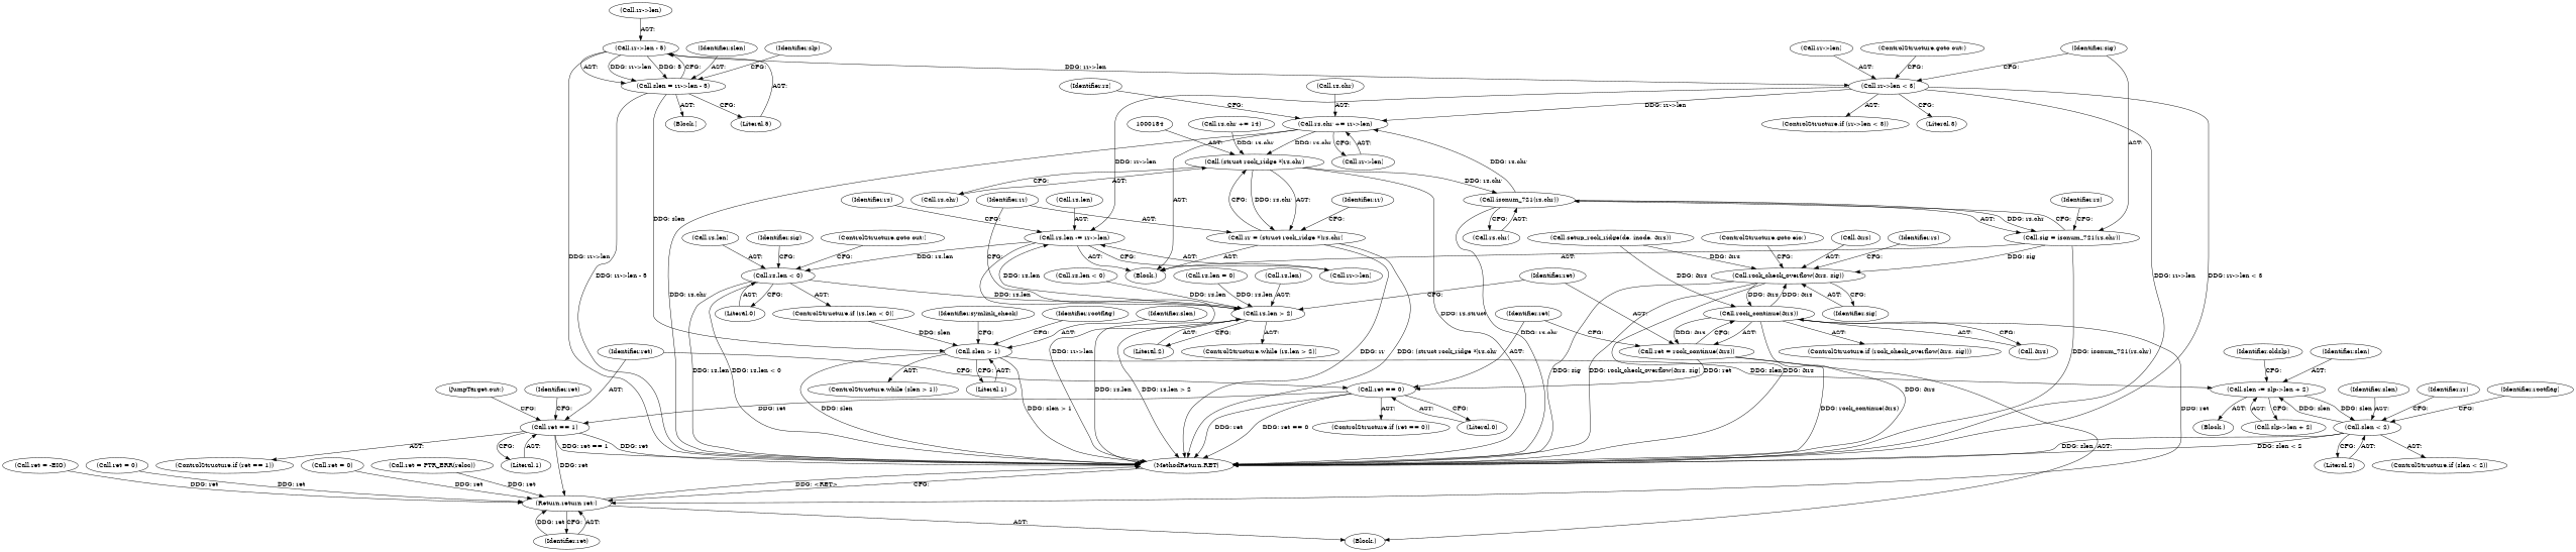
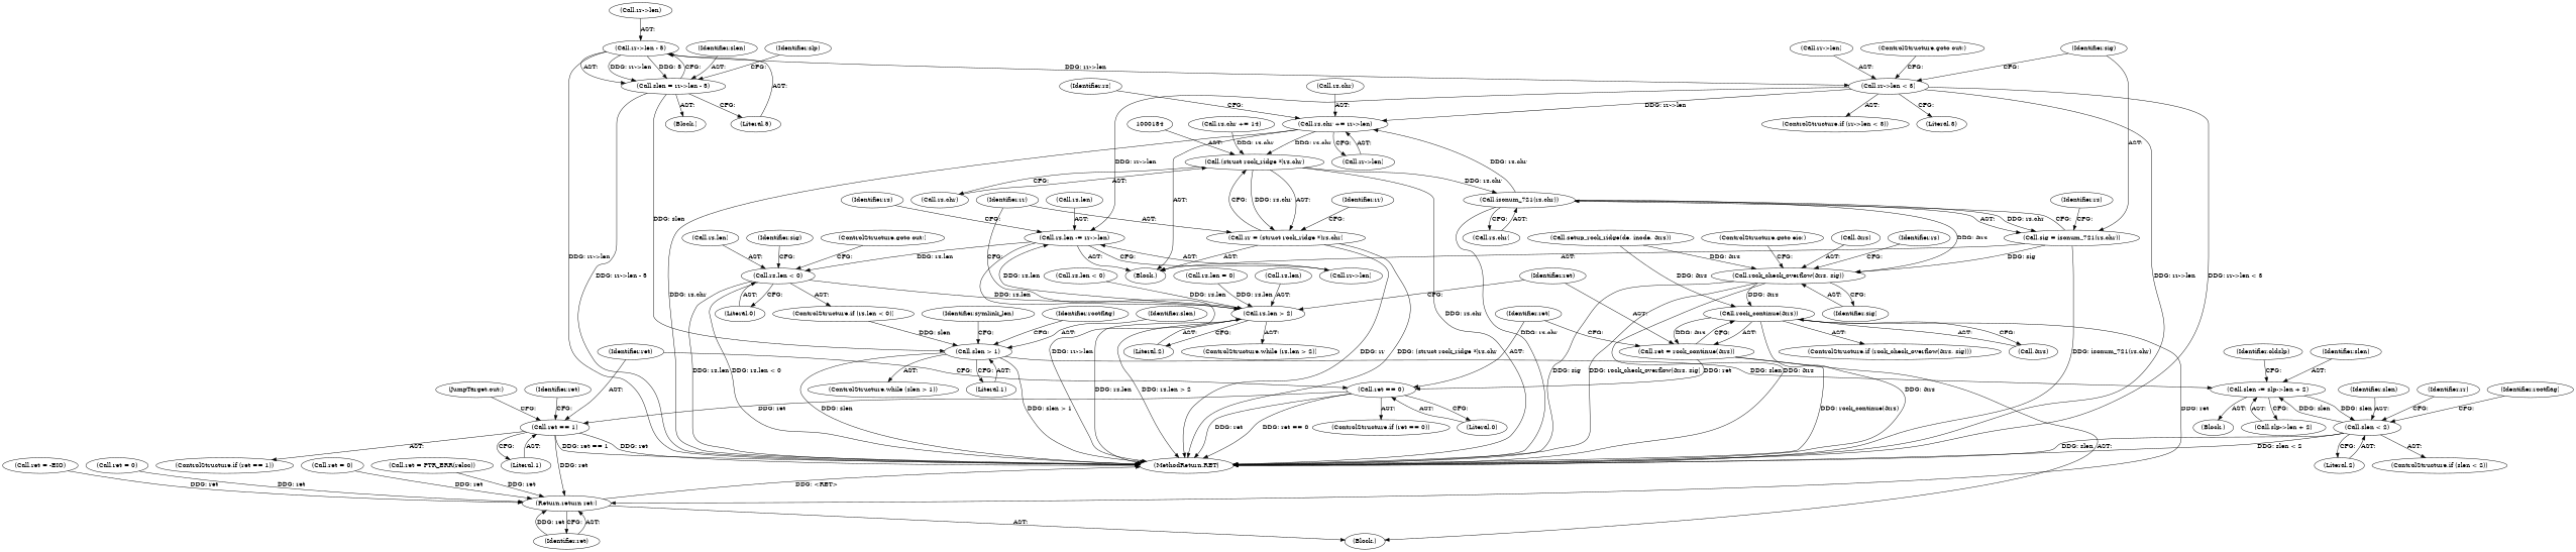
  digraph {
    n1 [label="(Call,rr->len - 5)"]
    n2 [label="(Call,rr->len < 3)"]
    n3 [label="(Call,slen = rr->len - 5)"]
    n4 [label="(MethodReturn,RET)"]
    n5 [label="(Call,rs.chr += rr->len)"]
    n6 [label="(Call,rs.len -= rr->len)"]
    n7 [label="(ControlStructure,if (rr->len < 3))"]
    n8 [label="(Literal,3)"]
    n9 [label="(Literal,5)"]
    n10 [label="(Call,slen > 1)"]
    n11 [label="(Block,)"]
    n12 [label="(Return,return ret;)"]
    n13 [label="(Call,(struct rock_ridge *)rs.chr)"]
    n14 [label="(Call,rr->len)"]
    n15 [label="(Block,)"]
    n16 [label="(Call,rs.len < 0)"]
    n17 [label="(Call,rr->len)"]
    n18 [label="(Call,rr = (struct rock_ridge *)rs.chr)"]
    n19 [label="(Call,isonum_721(rs.chr))"]
    n20 [label="(Call,rs.chr)"]
    n21 [label="(Call,sig = isonum_721(rs.chr))"]
    n22 [label="(Call,rs.chr)"]
    n23 [label="(Call,rock_check_overflow(&rs, sig))"]
    n24 [label="(Call,rock_continue(&rs))"]
    n25 [label="(Identifier,sig)"]
    n26 [label="(ControlStructure,if (rock_check_overflow(&rs, sig)))"]
    n27 [label="(Call,ret = rock_continue(&rs))"]
    n28 [label="(Call,&rs)"]
    n29 [label="(Call,ret == 0)"]
    n30 [label="(Block,)"]
    n31 [label="(Call,ret == 1)"]
    n32 [label="(Literal,0)"]
    n33 [label="(ControlStructure,if (ret == 0))"]
    n34 [label="(ControlStructure,if (ret == 1))"]
    n35 [label="(Literal,1)"]
    n36 [label="(Identifier,ret)"]
    n37 [label="(Call,rs.len > 2)"]
    n38 [label="(Literal,0)"]
    n39 [label="(ControlStructure,if (rs.len < 0))"]
    n40 [label="(ControlStructure,while (rs.len > 2))"]
    n41 [label="(Literal,2)"]
    n42 [label="(Call,slen -= slp->len + 2)"]
    n43 [label="(ControlStructure,while (slen > 1))"]
    n44 [label="(Literal,1)"]
    n45 [label="(Call,slen < 2)"]
    n46 [label="(Call,slp->len + 2)"]
    n47 [label="(Block,)"]
    n48 [label="(ControlStructure,if (slen < 2))"]
    n49 [label="(Literal,2)"]
    n50 [label="(Identifier,oldslp)"]
    n51 [label="(Identifier,ret)"]
    n52 [label="(ControlStructure,goto out;)"]
    n53 [label="(Call,rs.chr)"]
    n54 [label="(ControlStructure,goto out;)"]
    n55 [label="(Identifier,rootflag)"]
    n56 [label="(Identifier,slen)"]
    n57 [label="(Call,ret = -EIO)"]
    n58 [label="(Call,ret = 0)"]
    n59 [label="(Call,rs.len)"]
    n60 [label="(Identifier,rs)"]
    n61 [label="(Identifier,ret)"]
    n62 [label="(Call,rs.len)"]
    n63 [label="(Identifier,ret)"]
    n64 [label="(Call,rs.len < 0)"]
    n65 [label="(Identifier,rs)"]
    n66 [label="(Identifier,rootflag)"]
    n67 [label="(Call,rs.len = 0)"]
    n68 [label="(Call,rr->len)"]
    n69 [label="(Call,ret = 0)"]
    n70 [label="(Call,setup_rock_ridge(de, inode, &rs))"]
    n71 [label="(Identifier,slp)"]
    n72 [label="(ControlStructure,goto eio;)"]
    n73 [label="(Call,rs.len)"]
    n74 [label="(Call,&rs)"]
    n75 [label="(Identifier,rs)"]
    n76 [label="(Identifier,ret)"]
    n77 [label="(JumpTarget,out:)"]
    n78 [label="(Identifier,sig)"]
    n79 [label="(Identifier,sig)"]
    n80 [label="(Call,rs.chr += 14)"]
    n81 [label="(Identifier,slen)"]
    n82 [label="(Call,rr->len)"]
-   n83 [label="(Identifier,symlink_check)"]
+   n83 [label="(Identifier,symlink_len)"]
    n84 [label="(Identifier,rr)"]
    n85 [label="(Identifier,slen)"]
    n86 [label="(Identifier,rr)"]
    n87 [label="(Call,ret = PTR_ERR(reloc))"]
    n88 [label="(Identifier,rs)"]
    n89 [label="(Identifier,rr)"]
    n90 [label="(Identifier,slen)"]
    1000184
    n1 -> n2 [label="DDG: rr->len"]
    n1 -> n3 [label="AST: "]
    n1 -> n3 [label="DDG: rr->len"]
    n1 -> n3 [label="DDG: 5"]
    n1 -> n4 [label="DDG: rr->len"]
    n2 -> n4 [label="DDG: rr->len"]
    n2 -> n4 [label="DDG: rr->len < 3"]
    n2 -> n5 [label="DDG: rr->len"]
    n2 -> n6 [label="DDG: rr->len"]
    n2 -> n7 [label="AST: "]
    n2 -> n8 [label="CFG: "]
    n3 -> n1 [label="CFG: "]
    n3 -> n4 [label="DDG: rr->len - 5"]
    n3 -> n9 [label="CFG: "]
    n3 -> n10 [label="DDG: slen"]
    n3 -> n11 [label="AST: "]
-   n4 -> n12 [label="CFG: "]
    n5 -> n4 [label="DDG: rs.chr"]
    n5 -> n13 [label="DDG: rs.chr"]
    n5 -> n14 [label="CFG: "]
    n5 -> n15 [label="AST: "]
    n6 -> n4 [label="DDG: rr->len"]
    n6 -> n15 [label="AST: "]
    n6 -> n16 [label="DDG: rs.len"]
    n6 -> n17 [label="CFG: "]
    n9 -> n1 [label="AST: "]
    n10 -> n4 [label="DDG: slen > 1"]
    n10 -> n4 [label="DDG: slen"]
    n10 -> n42 [label="DDG: slen"]
    n10 -> n43 [label="AST: "]
    n10 -> n44 [label="CFG: "]
    n12 -> n4 [label="DDG: <RET>"]
    n12 -> n30 [label="AST: "]
    n12 -> n36 [label="CFG: "]
-   n13 -> n4 [label="DDG: rs.struct"]
+   n13 -> n4 [label="DDG: rs.chr"]
    n13 -> n18 [label="AST: "]
    n13 -> n18 [label="DDG: rs.chr"]
    n13 -> n19 [label="DDG: rs.chr"]
    n13 -> n20 [label="CFG: "]
    n14 -> n5 [label="AST: "]
    n16 -> n4 [label="DDG: rs.len"]
    n16 -> n4 [label="DDG: rs.len < 0"]
    n16 -> n37 [label="DDG: rs.len"]
    n16 -> n38 [label="CFG: "]
    n16 -> n39 [label="AST: "]
    n17 -> n6 [label="AST: "]
    n18 -> n4 [label="DDG: rr"]
    n18 -> n4 [label="DDG: (struct rock_ridge *)rs.chr"]
    n18 -> n13 [label="CFG: "]
    n18 -> n15 [label="AST: "]
    n19 -> n4 [label="DDG: rs.chr"]
    n19 -> n5 [label="DDG: rs.chr"]
    n19 -> n21 [label="AST: "]
    n19 -> n21 [label="DDG: rs.chr"]
    n19 -> n22 [label="CFG: "]
    n20 -> n13 [label="AST: "]
    n21 -> n4 [label="DDG: isonum_721(rs.chr)"]
    n21 -> n15 [label="AST: "]
    n21 -> n19 [label="CFG: "]
    n21 -> n23 [label="DDG: sig"]
    n22 -> n19 [label="AST: "]
    n23 -> n4 [label="DDG: &rs"]
    n23 -> n4 [label="DDG: sig"]
    n23 -> n4 [label="DDG: rock_check_overflow(&rs, sig)"]
    n23 -> n24 [label="DDG: &rs"]
    n23 -> n25 [label="CFG: "]
    n24 -> n4 [label="DDG: &rs"]
    n24 -> n12 [label="DDG: ret"]
-   n24 -> n23 [label="DDG: &rs"]
+   n19 -> n23 [label="DDG: &rs"]
    n24 -> n26 [label="AST: "]
    n24 -> n27 [label="AST: "]
    n24 -> n27 [label="DDG: &rs"]
    n24 -> n28 [label="CFG: "]
    n25 -> n23 [label="AST: "]
    n27 -> n4 [label="DDG: rock_continue(&rs)"]
    n27 -> n24 [label="CFG: "]
    n27 -> n29 [label="DDG: ret"]
    n27 -> n30 [label="AST: "]
    n28 -> n24 [label="AST: "]
    n29 -> n4 [label="DDG: ret == 0"]
    n29 -> n4 [label="DDG: ret"]
    n29 -> n31 [label="DDG: ret"]
    n29 -> n32 [label="CFG: "]
    n29 -> n33 [label="AST: "]
    n31 -> n4 [label="DDG: ret"]
    n31 -> n4 [label="DDG: ret == 1"]
    n31 -> n12 [label="DDG: ret"]
    n31 -> n34 [label="AST: "]
    n31 -> n35 [label="CFG: "]
    n32 -> n29 [label="AST: "]
    n35 -> n31 [label="AST: "]
    n36 -> n12 [label="AST: "]
    n36 -> n12 [label="DDG: ret"]
    n37 -> n4 [label="DDG: rs.len"]
    n37 -> n4 [label="DDG: rs.len > 2"]
    n37 -> n6 [label="DDG: rs.len"]
    n37 -> n40 [label="AST: "]
    n37 -> n41 [label="CFG: "]
    n38 -> n16 [label="AST: "]
    n39 -> n10 [label="DDG: slen"]
    n41 -> n37 [label="AST: "]
    n42 -> n45 [label="DDG: slen"]
    n42 -> n46 [label="CFG: "]
    n42 -> n47 [label="AST: "]
    n44 -> n10 [label="AST: "]
    n45 -> n4 [label="DDG: slen"]
    n45 -> n4 [label="DDG: slen < 2"]
    n45 -> n42 [label="DDG: slen"]
    n45 -> n48 [label="AST: "]
    n45 -> n49 [label="CFG: "]
    n46 -> n42 [label="AST: "]
    n49 -> n45 [label="AST: "]
    n50 -> n42 [label="CFG: "]
    n51 -> n27 [label="AST: "]
    n51 -> n37 [label="CFG: "]
    n52 -> n2 [label="CFG: "]
    n53 -> n5 [label="AST: "]
    n54 -> n16 [label="CFG: "]
    n55 -> n10 [label="CFG: "]
    n56 -> n3 [label="AST: "]
    n57 -> n12 [label="DDG: ret"]
    n58 -> n12 [label="DDG: ret"]
    n59 -> n16 [label="AST: "]
    n60 -> n21 [label="CFG: "]
    n61 -> n27 [label="CFG: "]
    n61 -> n29 [label="AST: "]
    n62 -> n6 [label="AST: "]
    n63 -> n29 [label="CFG: "]
    n63 -> n31 [label="AST: "]
    n64 -> n37 [label="DDG: rs.len"]
    n65 -> n5 [label="CFG: "]
    n66 -> n45 [label="CFG: "]
    n67 -> n37 [label="DDG: rs.len"]
    n68 -> n2 [label="AST: "]
    n69 -> n12 [label="DDG: ret"]
    n70 -> n23 [label="DDG: &rs"]
    n70 -> n24 [label="DDG: &rs"]
    n71 -> n3 [label="CFG: "]
    n72 -> n23 [label="CFG: "]
    n73 -> n37 [label="AST: "]
    n74 -> n23 [label="AST: "]
    n75 -> n23 [label="CFG: "]
    n76 -> n31 [label="CFG: "]
    n77 -> n31 [label="CFG: "]
    n78 -> n16 [label="CFG: "]
    n79 -> n2 [label="CFG: "]
    n79 -> n21 [label="AST: "]
    n80 -> n13 [label="DDG: rs.chr"]
    n81 -> n10 [label="AST: "]
    n82 -> n1 [label="AST: "]
    n83 -> n10 [label="CFG: "]
    n84 -> n18 [label="AST: "]
    n84 -> n37 [label="CFG: "]
    n85 -> n45 [label="AST: "]
    n86 -> n45 [label="CFG: "]
    n87 -> n12 [label="DDG: ret"]
    n88 -> n6 [label="CFG: "]
    n89 -> n18 [label="CFG: "]
    n90 -> n42 [label="AST: "]
    1000184 -> n13 [label="AST: "]
  }
